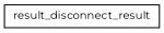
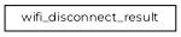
  digraph {
    rankdir=LR
    fontname=Montserrat
-   n1 [color=black fillcolor=white fontname=Montserrat fontsize=10 height=0.2 label=result_disconnect_result shape=record style=filled width=0.4]
+   n1 [color=black fillcolor=white fontname=Montserrat fontsize=10 height=0.2 label=wifi_disconnect_result shape=record style=filled width=0.4]
  }
